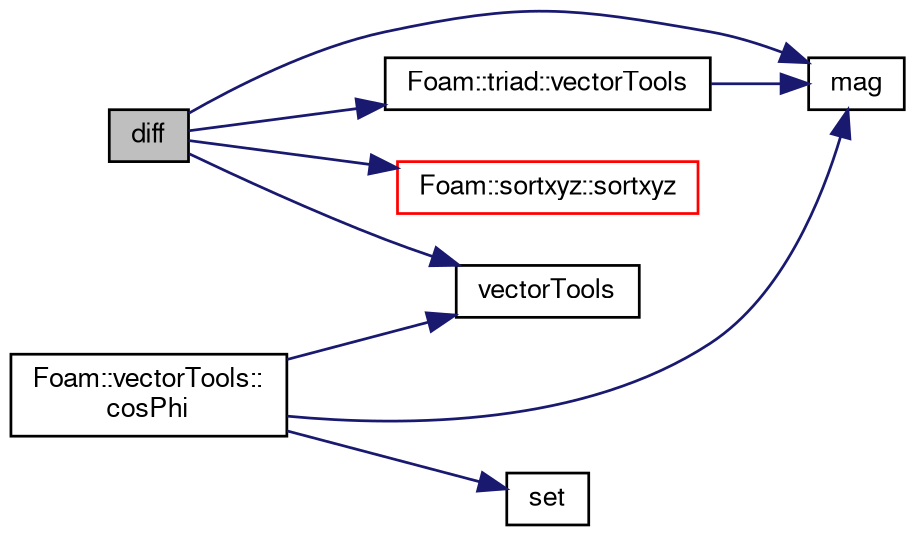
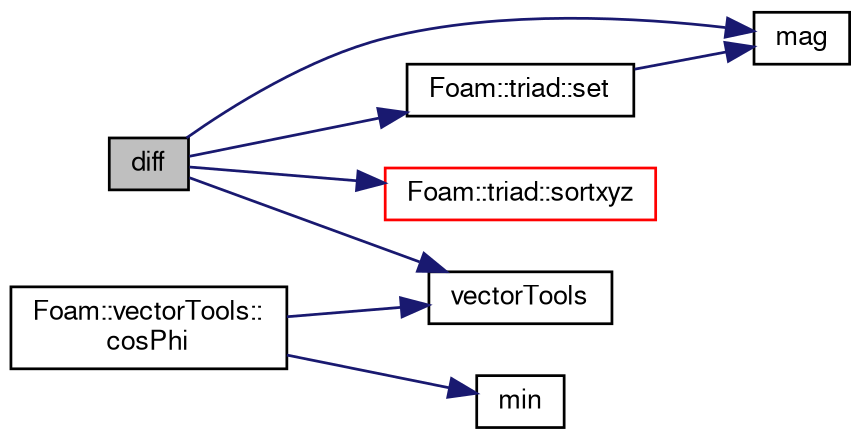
  digraph {
    rankdir=LR
    node [color=black fontname=FreeSans fontsize=10 shape=record]
    edge [color=midnightblue fontname=FreeSans fontsize=10 labelfontname=FreeSans labelfontsize=10 style=solid]
    n1 [fillcolor=grey75 fontcolor=black height=0.2 label=diff style=filled width=0.4]
    n2 [height=0.2 label=mag width=0.4]
    n3 [height=0.2 label=vectorTools width=0.4]
-   n4 [height=0.2 label="Foam::triad::vectorTools" width=0.4]
-   n5 [color=red height=0.2 label="Foam::sortxyz::sortxyz" width=0.4]
+   n4 [height=0.2 label="Foam::triad::set" width=0.4]
+   n5 [color=red height=0.2 label="Foam::triad::sortxyz" width=0.4]
    n6 [height=0.2 label="Foam::vectorTools::\lcosPhi" width=0.4]
-   n7 [height=0.2 label=set width=0.4]
+   n7 [height=0.2 label=min width=0.4]
    n1 -> n2
    n1 -> n3
    n1 -> n4
    n1 -> n5
    n4 -> n2
-   n6 -> n2
    n6 -> n3
    n6 -> n7
  }
